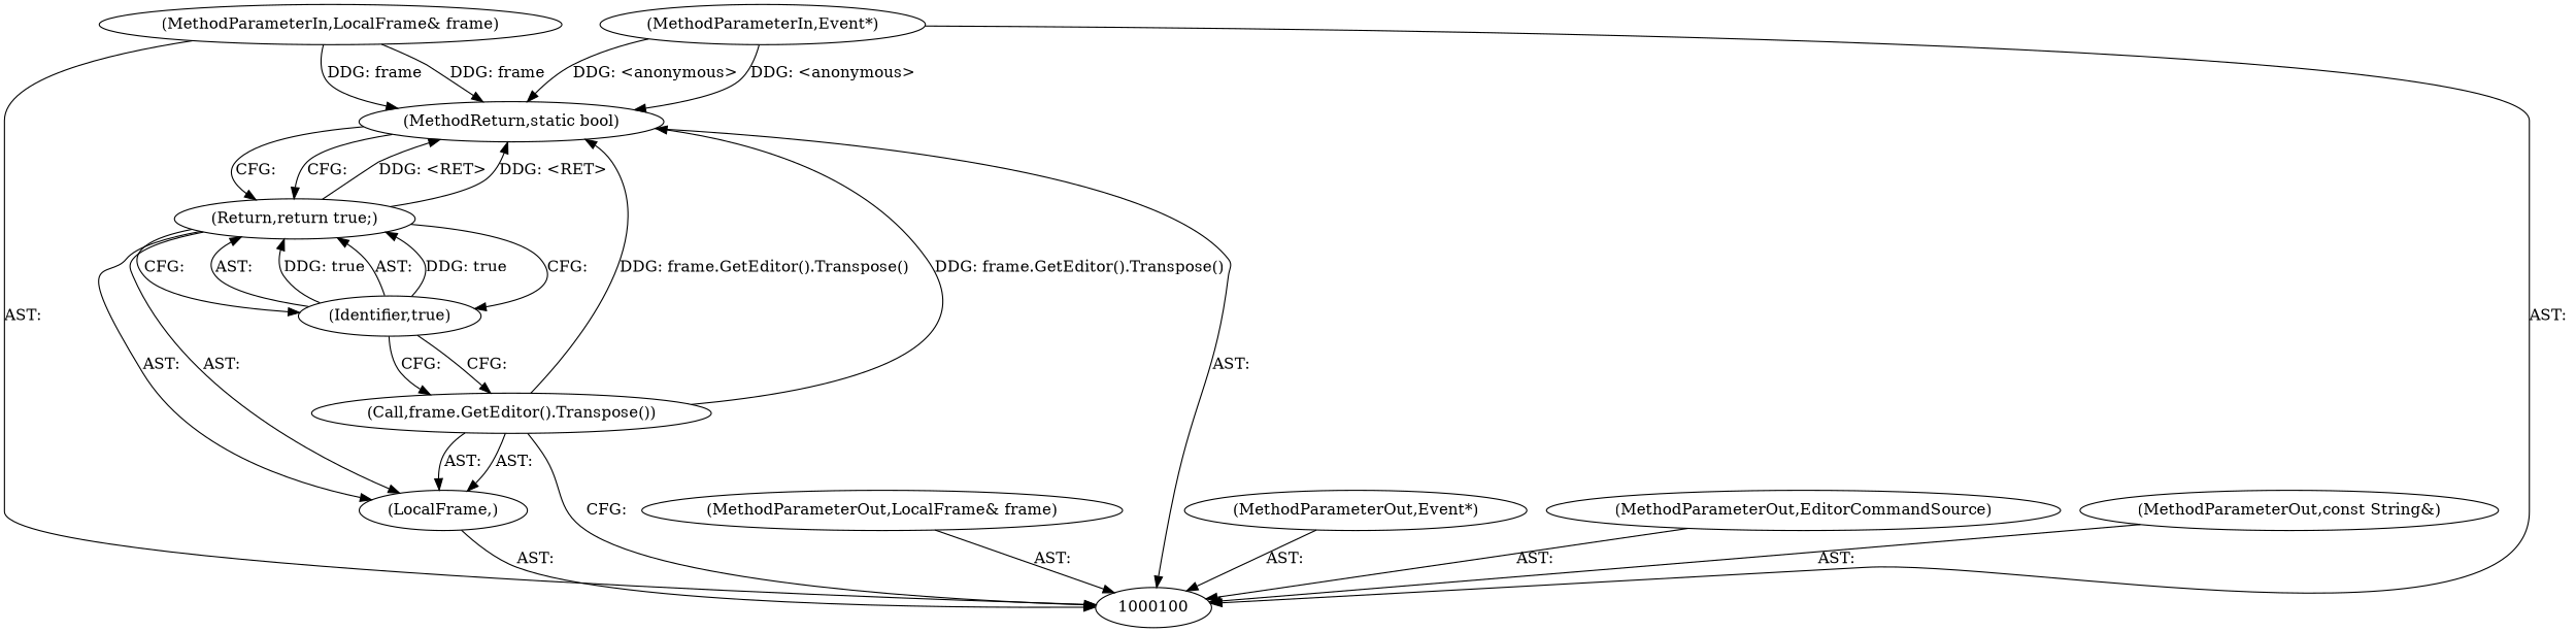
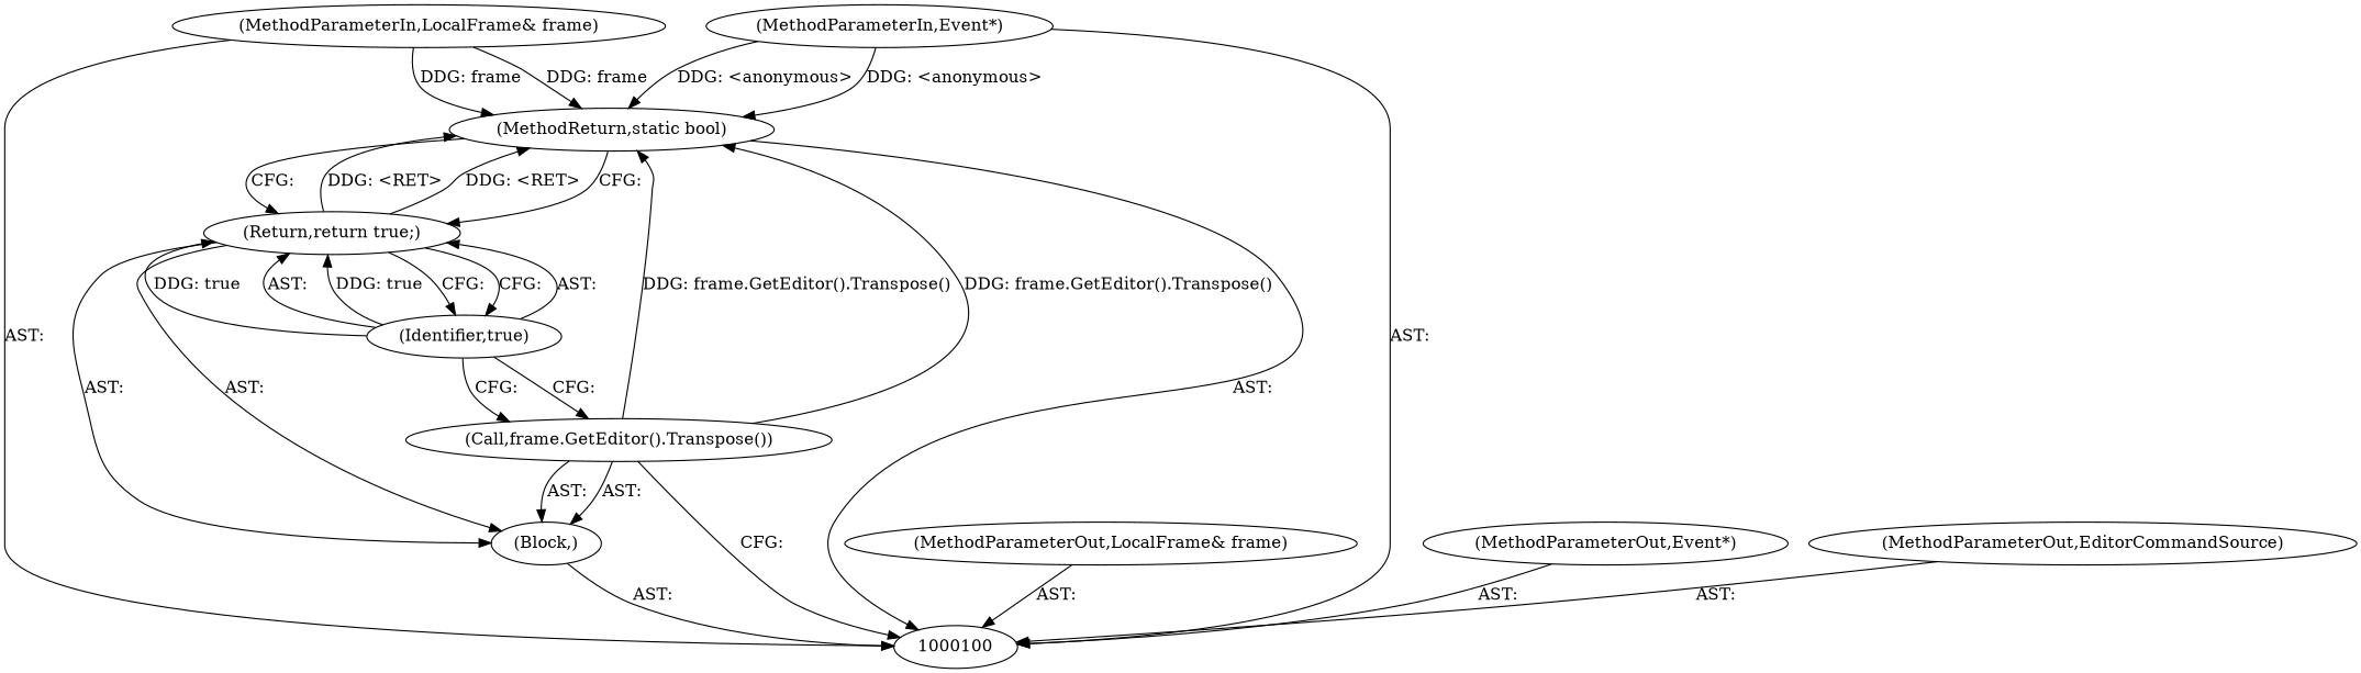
  digraph {
    n1 [label="(MethodReturn,static bool)"]
    n2 [label="(Return,return true;)"]
    1000100
-   n4 [label="(LocalFrame,)"]
+   n4 [label="(Block,)"]
    n5 [label="(Identifier,true)"]
    n6 [label="(MethodParameterIn,LocalFrame& frame)"]
    n7 [label="(MethodParameterOut,LocalFrame& frame)"]
    n8 [label="(MethodParameterIn,Event*)"]
    n9 [label="(MethodParameterOut,Event*)"]
    n10 [label="(MethodParameterOut,EditorCommandSource)"]
-   n11 [label="(MethodParameterOut,const String&)"]
    n12 [label="(Call,frame.GetEditor().Transpose())"]
    n1 -> n2 [label="CFG: "]
    n1 -> n2 [label="CFG: "]
    n1 -> 1000100 [label="AST: "]
    n2 -> n1 [label="DDG: <RET>"]
    n2 -> n1 [label="DDG: <RET>"]
    n2 -> n4 [label="AST: "]
    n2 -> n4 [label="AST: "]
    n2 -> n5 [label="CFG: "]
    n2 -> n5 [label="CFG: "]
    n4 -> 1000100 [label="AST: "]
    n5 -> n2 [label="AST: "]
    n5 -> n2 [label="DDG: true"]
    n5 -> n2 [label="AST: "]
    n5 -> n2 [label="DDG: true"]
    n5 -> n12 [label="CFG: "]
    n5 -> n12 [label="CFG: "]
    n6 -> n1 [label="DDG: frame"]
    n6 -> n1 [label="DDG: frame"]
    n6 -> 1000100 [label="AST: "]
    n7 -> 1000100 [label="AST: "]
    n8 -> n1 [label="DDG: <anonymous>"]
    n8 -> n1 [label="DDG: <anonymous>"]
    n8 -> 1000100 [label="AST: "]
    n9 -> 1000100 [label="AST: "]
    n10 -> 1000100 [label="AST: "]
-   n11 -> 1000100 [label="AST: "]
    n12 -> n1 [label="DDG: frame.GetEditor().Transpose()"]
    n12 -> n1 [label="DDG: frame.GetEditor().Transpose()"]
    n12 -> 1000100 [label="CFG: "]
    n12 -> n4 [label="AST: "]
    n12 -> n4 [label="AST: "]
  }
